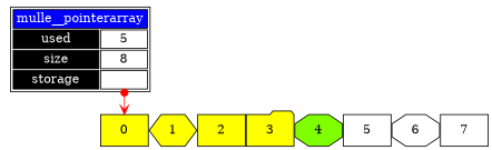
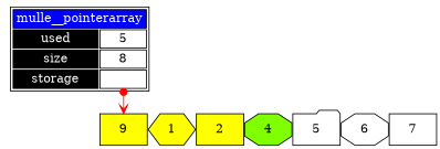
  digraph {
    nodesep=0.0
    ranksep=0.3
    node [fillcolor=yellow fixedsize=true fontcolor=black fontsize=14 shape=box style=filled]
-   n1 [label=0]
+   n1 [label=9]
    n2 [label=1 shape=hexagon]
    n3 [label=2]
-   n4 [label=3 shape=folder]
    n5 [fillcolor=chartreuse label=4 shape=octagon]
-   n6 [fillcolor=white label=5]
+   n6 [fillcolor=white label=5 shape=folder]
    n7 [fillcolor=white label=6 shape=octagon]
    n8 [fillcolor=white label=7]
    n9 [label=<<TABLE BORDER="1">       <TR BORDER="0"><TD BGCOLOR="blue" COLSPAN="2"><FONT COLOR="white">mulle__pointerarray</FONT></TD></TR>       <TR BORDER="0"><TD BGCOLOR="black"><FONT COLOR="white">used</FONT></TD><TD>5</TD></TR>       <TR BORDER="0"><TD BGCOLOR="black"><FONT COLOR="white">size</FONT></TD><TD>8</TD></TR>       <TR BORDER="0"><TD BGCOLOR="black"><FONT COLOR="white">storage</FONT></TD><TD PORT="pointers"></TD></TR>       </TABLE>> shape=none fillcolor="" fixedsize="" fontcolor="" fontsize="" style=""]
    subgraph sub_1 {
      rank=same
      rankdir=LR
      n1
      n2
      n3
-     n4
      n5
      n6
      n7
      n8
    }
    n9 -> n1 [arrowhead=vee arrowtail=dot dir=both tailport="pointers:c" color=red]
  }
